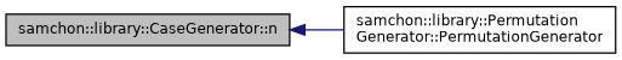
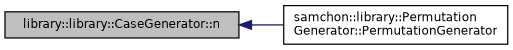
  digraph {
    rankdir=LR
    node [color=black fontname=Helvetica fontsize=10 shape=record style=filled]
-   n1 [fillcolor=grey75 fontcolor=black height=0.2 label="samchon::library::CaseGenerator::n" width=0.4]
+   n1 [fillcolor=grey75 fontcolor=black height=0.2 label="library::library::CaseGenerator::n" width=0.4]
    n2 [fillcolor=white height=0.2 label="samchon::library::Permutation\lGenerator::PermutationGenerator" width=0.4]
    n1 -> n2 [color=midnightblue dir=back fontname=Helvetica fontsize=10 labelfontname=Helvetica labelfontsize=10 style=solid]
  }
